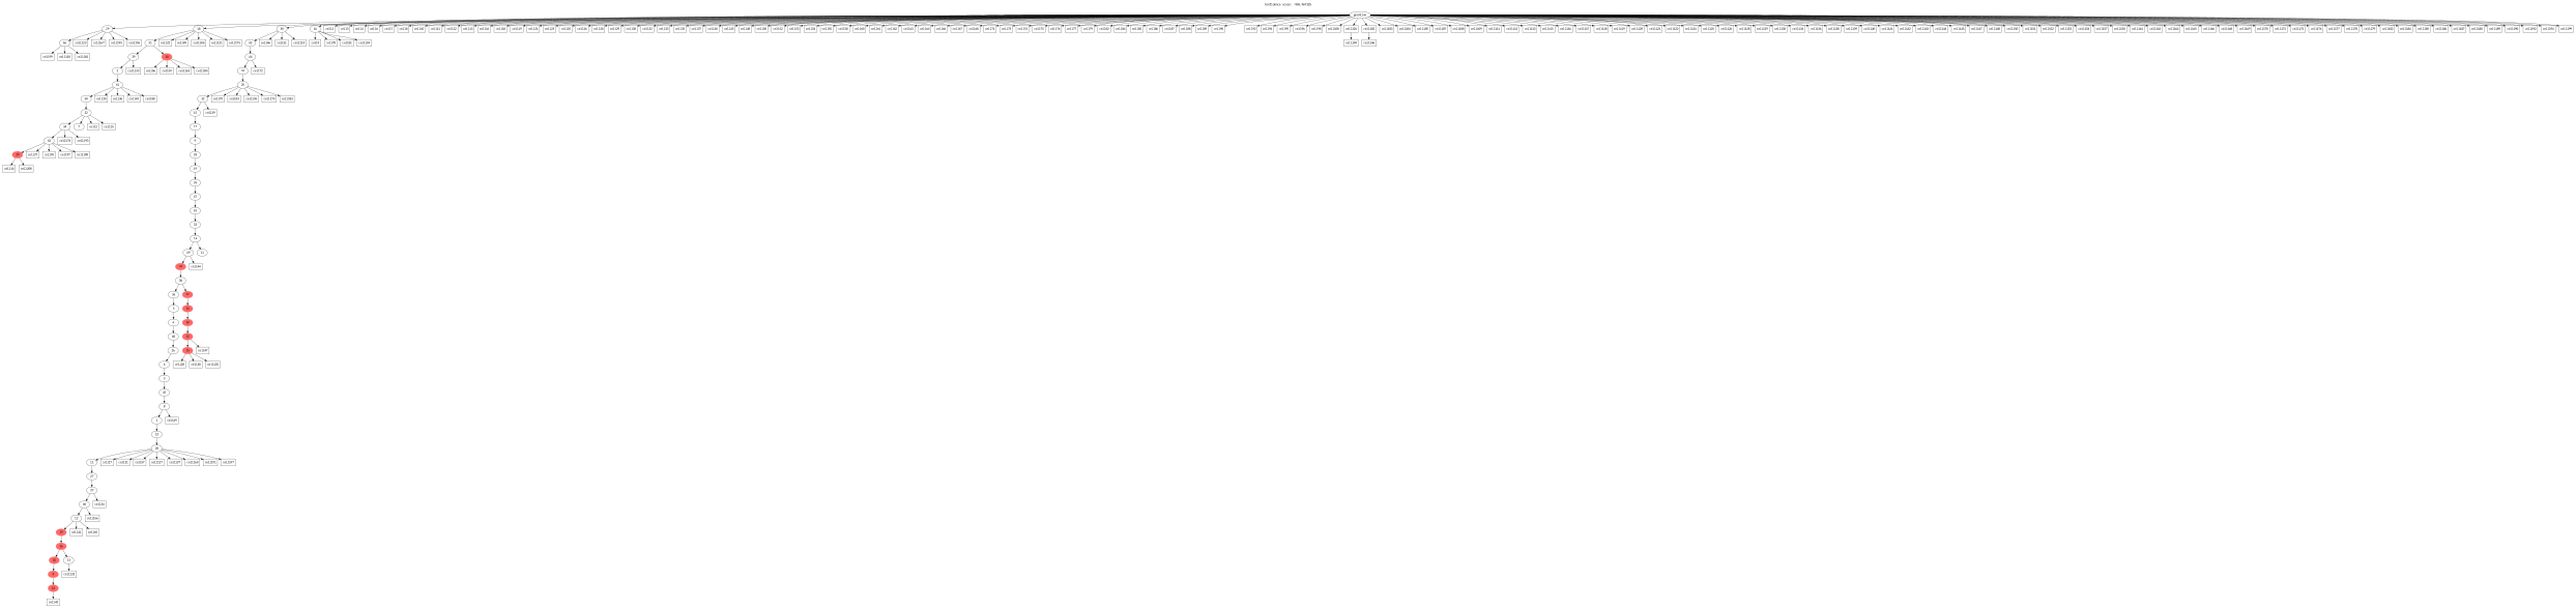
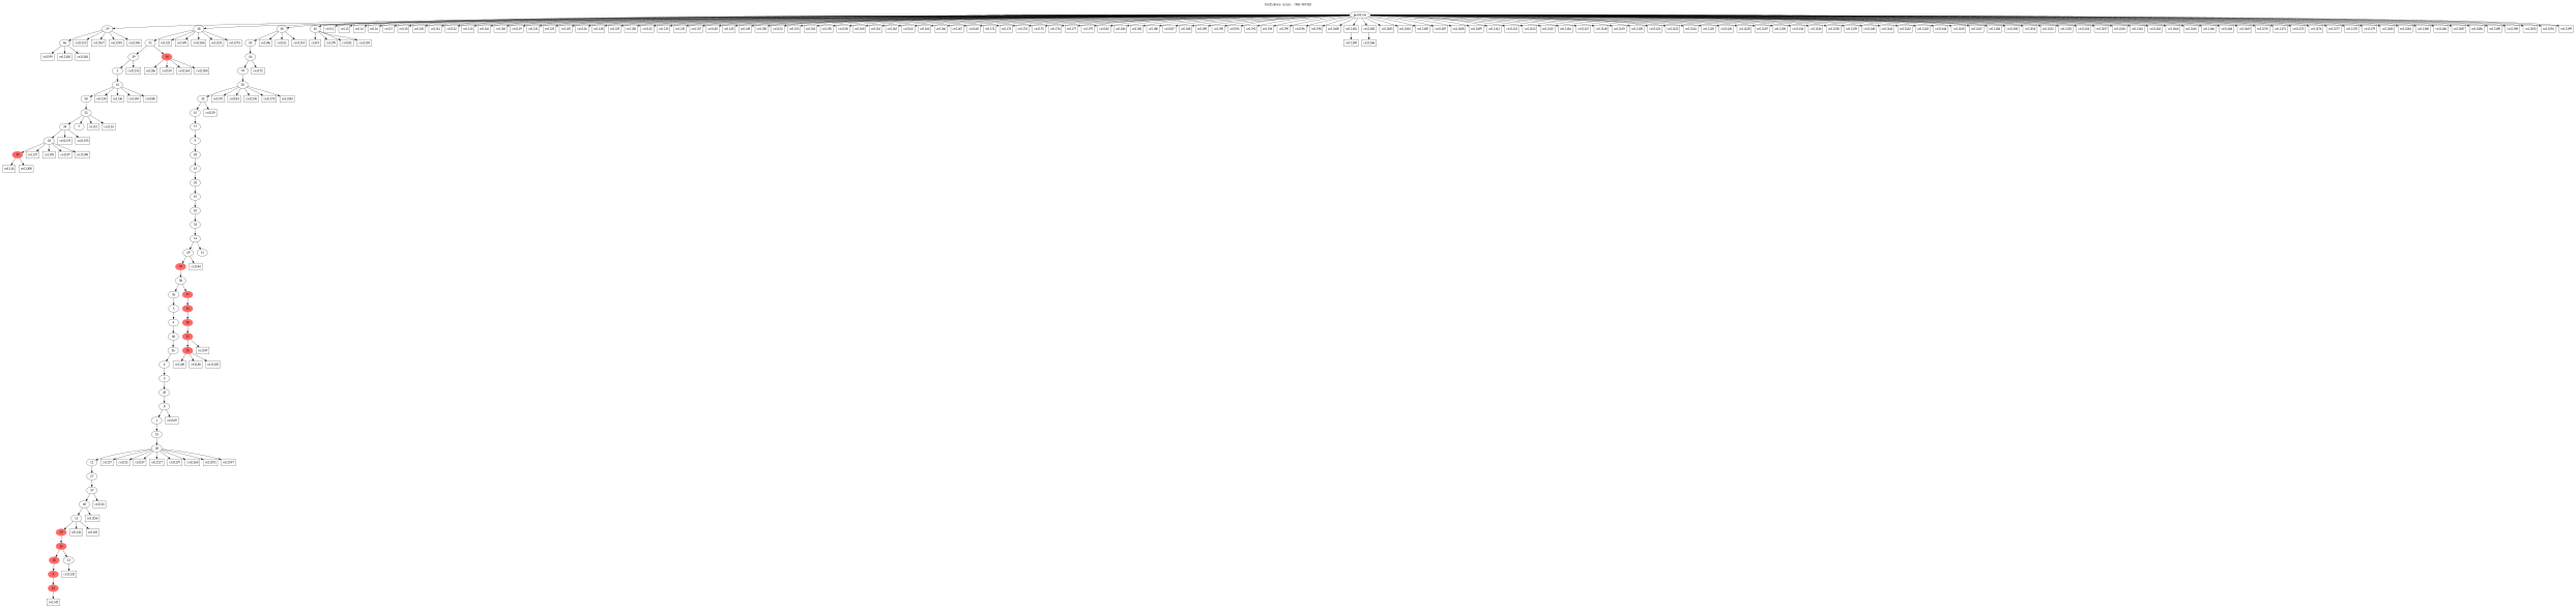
  digraph {
    fontname="IBM Plex Mono"
    label="Confidence score: -905.967325"
    labelloc=t
    node [fontname="IBM Plex Mono" shape=box]
    edge [fontname="IBM Plex Mono"]
    n1 [label=29 shape=""]
    n2 [label=46 shape=""]
    cell123
    cell167
    cell195
    cell196
    cell99
    cell110
    cell181
    n10 [label=43 shape=""]
    n11 [color=indianred1 label=39 style=filled shape=""]
    cell27
    cell93
    cell97
    cell198
    cell14
    cell200
    n18 [label=34 shape=""]
    cell174
    cell193
    n21 [label=22 shape=""]
    n22 [label=7 shape=""]
    cell2
    cell15
    n25 [label=50 shape=""]
    n26 [label=41 shape=""]
    cell24
    cell36
    cell43
    cell80
    n31 [label=2 shape=""]
    n32 [label=39 shape=""]
    cell133
    n34 [label=31 shape=""]
    n35 [color=indianred1 label=18 style=filled shape=""]
    cell56
    cell59
    cell163
    cell180
    n40 [label=18 shape=""]
    cell22
    cell49
    cell106
    cell131
    cell175
    n46 [color=indianred1 label=4 style=filled shape=""]
    n47 [color=indianred1 label=14 style=filled shape=""]
    cell42
    n49 [color=indianred1 label=45 style=filled shape=""]
    n50 [color=indianred1 label=26 style=filled shape=""]
    n51 [label=23 shape=""]
    cell132
    n53 [color=indianred1 label=19 style=filled shape=""]
    n54 [label=12 shape=""]
    cell41
    cell65
    n57 [label=40 shape=""]
    cell156
    n59 [label=37 shape=""]
    cell34
    n61 [label=27 shape=""]
    n62 [label=11 shape=""]
    n63 [label=20 shape=""]
    cell17
    cell31
    cell57
    cell127
    cell137
    cell160
    cell191
    cell197
    n72 [label=13 shape=""]
    n73 [label=1 shape=""]
    n74 [label=8 shape=""]
    cell69
    n76 [label=45 shape=""]
    n77 [label=3 shape=""]
    n78 [label=6 shape=""]
    n79 [label=26 shape=""]
    n80 [label=48 shape=""]
    n81 [label=4 shape=""]
    n82 [label=5 shape=""]
    n83 [label=36 shape=""]
    n84 [color=indianred1 label=32 style=filled shape=""]
    n85 [color=indianred1 label=25 style=filled shape=""]
    cell47
    cell20
    cell38
    cell135
    n90 [color=indianred1 label=30 style=filled shape=""]
    n91 [color=indianred1 label=44 style=filled shape=""]
    n92 [color=indianred1 label=42 style=filled shape=""]
    n93 [label=38 shape=""]
    n94 [color=indianred1 label=24 style=filled shape=""]
    n95 [label=49 shape=""]
    cell44
    n97 [label=14 shape=""]
    n98 [label=21 shape=""]
    n99 [label=33 shape=""]
    n100 [label=10 shape=""]
    n101 [label=47 shape=""]
    n102 [label=35 shape=""]
    n103 [label=19 shape=""]
    n104 [label=28 shape=""]
    n105 [label=9 shape=""]
    n106 [label=17 shape=""]
    n107 [label=15 shape=""]
    n108 [label=32 shape=""]
    cell39
    n110 [label=25 shape=""]
    cell70
    cell83
    cell155
    cell173
    cell183
    n116 [label=24 shape=""]
    n117 [label=44 shape=""]
    cell72
    n119 [label=42 shape=""]
    n120 [label=30 shape=""]
    cell46
    cell51
    cell114
    n124 [label=germline shape=""]
    n125 [label=16 shape=""]
    cell1
    cell3
    cell4
    cell6
    cell7
    cell8
    cell10
    cell11
    cell12
    cell13
    cell16
    cell18
    cell19
    cell21
    cell23
    cell25
    cell26
    cell28
    cell29
    cell30
    cell32
    cell33
    cell35
    cell37
    cell40
    cell45
    cell48
    cell50
    cell52
    cell53
    cell54
    cell55
    cell58
    cell60
    cell61
    cell62
    cell63
    cell64
    cell66
    cell67
    cell68
    cell71
    cell73
    cell74
    cell75
    cell76
    cell77
    cell79
    cell82
    cell84
    cell85
    cell86
    cell87
    cell88
    cell89
    cell90
+   cell91
    cell92
    cell94
    cell95
    cell96
    cell98
    cell100
    cell101
    cell102
    cell103
    cell104
    cell105
    cell107
    cell108
    cell109
    cell111
    cell112
    cell113
    cell115
    cell116
    cell117
    cell118
    cell119
    cell120
    cell121
    cell122
    cell124
    cell125
    cell126
    cell128
    cell129
    cell130
    cell134
    cell136
    cell138
    cell139
    cell140
    cell141
    cell142
    cell143
    cell144
    cell145
    cell147
    cell148
    cell150
    cell151
    cell152
    cell153
    cell154
    cell157
    cell158
    cell161
    cell162
    cell164
    cell165
    cell166
    cell168
    cell169
    cell170
    cell171
    cell172
    cell176
    cell177
    cell178
    cell179
    cell182
    cell184
    cell185
    cell186
    cell187
    cell188
    cell189
    cell190
    cell192
    cell194
    cell199
    cell9
    cell78
    cell81
    cell159
    cell149
    cell146
    n1 -> n2
    n1 -> cell123
    n1 -> cell167
    n1 -> cell195
    n1 -> cell196
    n2 -> cell99
    n2 -> cell110
    n2 -> cell181
    n10 -> n11
    n10 -> cell27
    n10 -> cell93
    n10 -> cell97
    n10 -> cell198
    n11 -> cell14
    n11 -> cell200
    n18 -> n10
    n18 -> cell174
    n18 -> cell193
    n21 -> n18
    n21 -> n22
    n21 -> cell2
    n21 -> cell15
    n25 -> n21
    n26 -> n25
    n26 -> cell24
    n26 -> cell36
    n26 -> cell43
    n26 -> cell80
    n31 -> n26
    n32 -> n31
    n32 -> cell133
    n34 -> n32
    n34 -> n35
    n35 -> cell56
    n35 -> cell59
    n35 -> cell163
    n35 -> cell180
    n40 -> n34
    n40 -> cell22
    n40 -> cell49
    n40 -> cell106
    n40 -> cell131
    n40 -> cell175
    n46 -> n47
    n47 -> cell42
    n49 -> n46
    n50 -> n49
    n50 -> n51
    n51 -> cell132
    n53 -> n50
    n54 -> n53
    n54 -> cell41
    n54 -> cell65
    n57 -> n54
    n57 -> cell156
    n59 -> n57
    n59 -> cell34
    n61 -> n59
    n62 -> n61
    n63 -> n62
    n63 -> cell17
    n63 -> cell31
    n63 -> cell57
    n63 -> cell127
    n63 -> cell137
    n63 -> cell160
    n63 -> cell191
    n63 -> cell197
    n72 -> n63
    n73 -> n72
    n74 -> n73
    n74 -> cell69
    n76 -> n74
    n77 -> n76
    n78 -> n77
    n79 -> n78
    n80 -> n79
    n81 -> n80
    n82 -> n81
    n83 -> n82
    n84 -> n85
    n84 -> cell47
    n85 -> cell20
    n85 -> cell38
    n85 -> cell135
    n90 -> n84
    n91 -> n90
    n92 -> n91
    n93 -> n83
    n93 -> n92
    n94 -> n93
    n95 -> n94
    n95 -> cell44
    n97 -> n95
    n97 -> n98
    n99 -> n97
    n100 -> n99
    n101 -> n100
    n102 -> n101
    n103 -> n102
    n104 -> n103
    n105 -> n104
    n106 -> n105
    n107 -> n106
    n108 -> n107
    n108 -> cell39
    n110 -> n108
    n110 -> cell70
    n110 -> cell83
    n110 -> cell155
    n110 -> cell173
    n110 -> cell183
    n116 -> n110
    n117 -> n116
    n117 -> cell72
    n119 -> n117
    n120 -> n119
    n120 -> cell46
    n120 -> cell51
    n120 -> cell114
    n124 -> n1
    n124 -> n40
    n124 -> n120
    n124 -> n125
    n124 -> cell1
    n124 -> cell3
    n124 -> cell4
    n124 -> cell6
    n124 -> cell7
    n124 -> cell8
    n124 -> cell10
    n124 -> cell11
    n124 -> cell12
    n124 -> cell13
    n124 -> cell16
    n124 -> cell18
    n124 -> cell19
    n124 -> cell21
    n124 -> cell23
    n124 -> cell25
    n124 -> cell26
    n124 -> cell28
    n124 -> cell29
    n124 -> cell30
    n124 -> cell32
    n124 -> cell33
    n124 -> cell35
    n124 -> cell37
    n124 -> cell40
    n124 -> cell45
    n124 -> cell48
    n124 -> cell50
    n124 -> cell52
    n124 -> cell53
    n124 -> cell54
    n124 -> cell55
    n124 -> cell58
    n124 -> cell60
    n124 -> cell61
    n124 -> cell62
    n124 -> cell63
    n124 -> cell64
    n124 -> cell66
    n124 -> cell67
    n124 -> cell68
    n124 -> cell71
    n124 -> cell73
    n124 -> cell74
    n124 -> cell75
    n124 -> cell76
    n124 -> cell77
    n124 -> cell79
    n124 -> cell82
    n124 -> cell84
    n124 -> cell85
    n124 -> cell86
    n124 -> cell87
    n124 -> cell88
    n124 -> cell89
    n124 -> cell90
+   n124 -> cell91
    n124 -> cell92
    n124 -> cell94
    n124 -> cell95
    n124 -> cell96
    n124 -> cell98
    n124 -> cell100
    n124 -> cell101
    n124 -> cell102
    n124 -> cell103
    n124 -> cell104
    n124 -> cell105
    n124 -> cell107
    n124 -> cell108
    n124 -> cell109
    n124 -> cell111
    n124 -> cell112
    n124 -> cell113
    n124 -> cell115
    n124 -> cell116
    n124 -> cell117
    n124 -> cell118
    n124 -> cell119
    n124 -> cell120
    n124 -> cell121
    n124 -> cell122
    n124 -> cell124
    n124 -> cell125
    n124 -> cell126
    n124 -> cell128
    n124 -> cell129
    n124 -> cell130
    n124 -> cell134
    n124 -> cell136
    n124 -> cell138
    n124 -> cell139
    n124 -> cell140
    n124 -> cell141
    n124 -> cell142
    n124 -> cell143
    n124 -> cell144
    n124 -> cell145
    n124 -> cell147
    n124 -> cell148
    n124 -> cell150
    n124 -> cell151
    n124 -> cell152
    n124 -> cell153
    n124 -> cell154
    n124 -> cell157
    n124 -> cell158
    n124 -> cell161
    n124 -> cell162
    n124 -> cell164
    n124 -> cell165
    n124 -> cell166
    n124 -> cell168
    n124 -> cell169
    n124 -> cell170
    n124 -> cell171
    n124 -> cell172
    n124 -> cell176
    n124 -> cell177
    n124 -> cell178
    n124 -> cell179
    n124 -> cell182
    n124 -> cell184
    n124 -> cell185
    n124 -> cell186
    n124 -> cell187
    n124 -> cell188
    n124 -> cell189
    n124 -> cell190
    n124 -> cell192
    n124 -> cell194
    n124 -> cell199
    n125 -> cell9
    n125 -> cell78
    n125 -> cell81
    n125 -> cell159
    cell101 -> cell149
    cell102 -> cell146
  }
